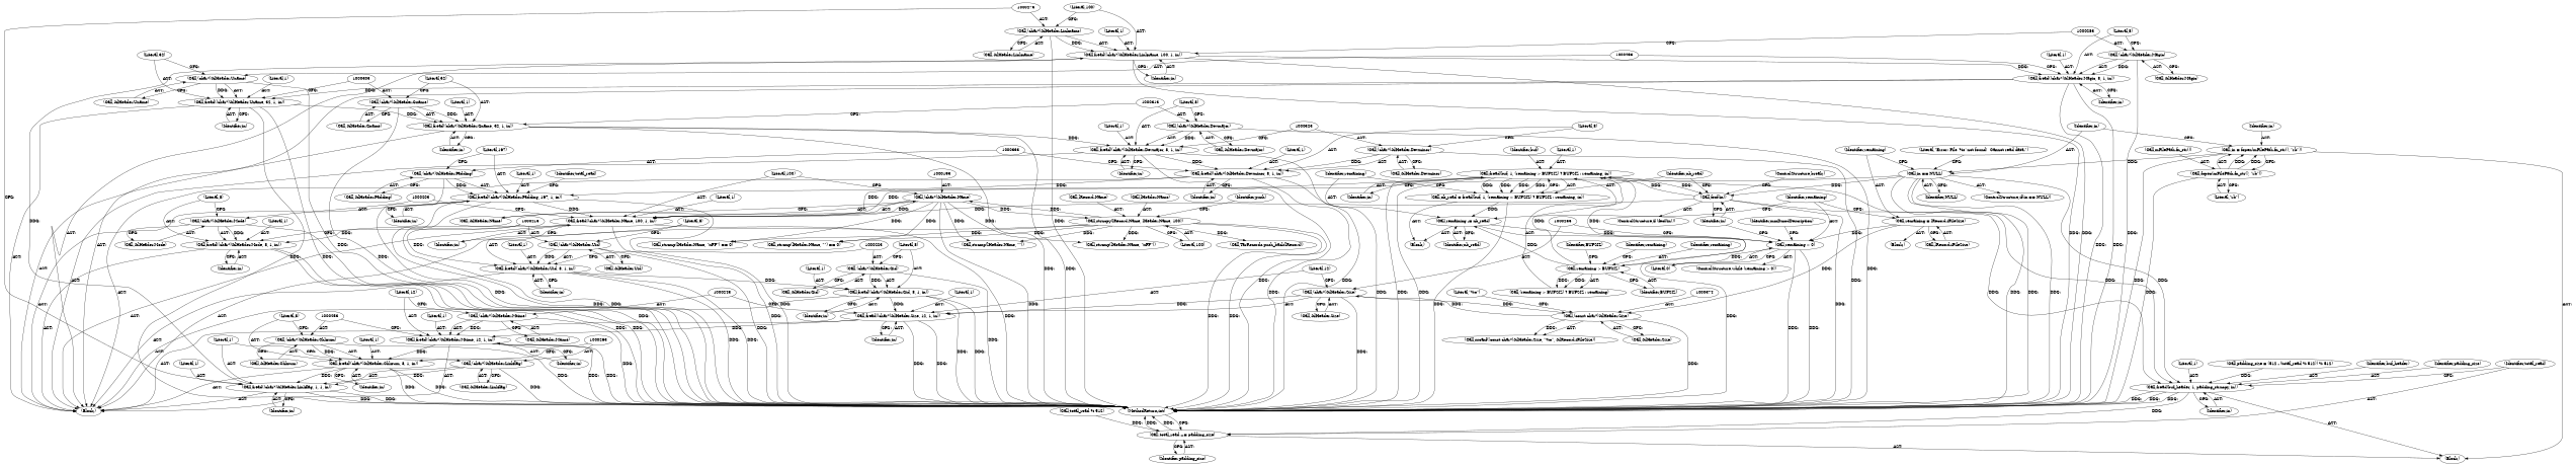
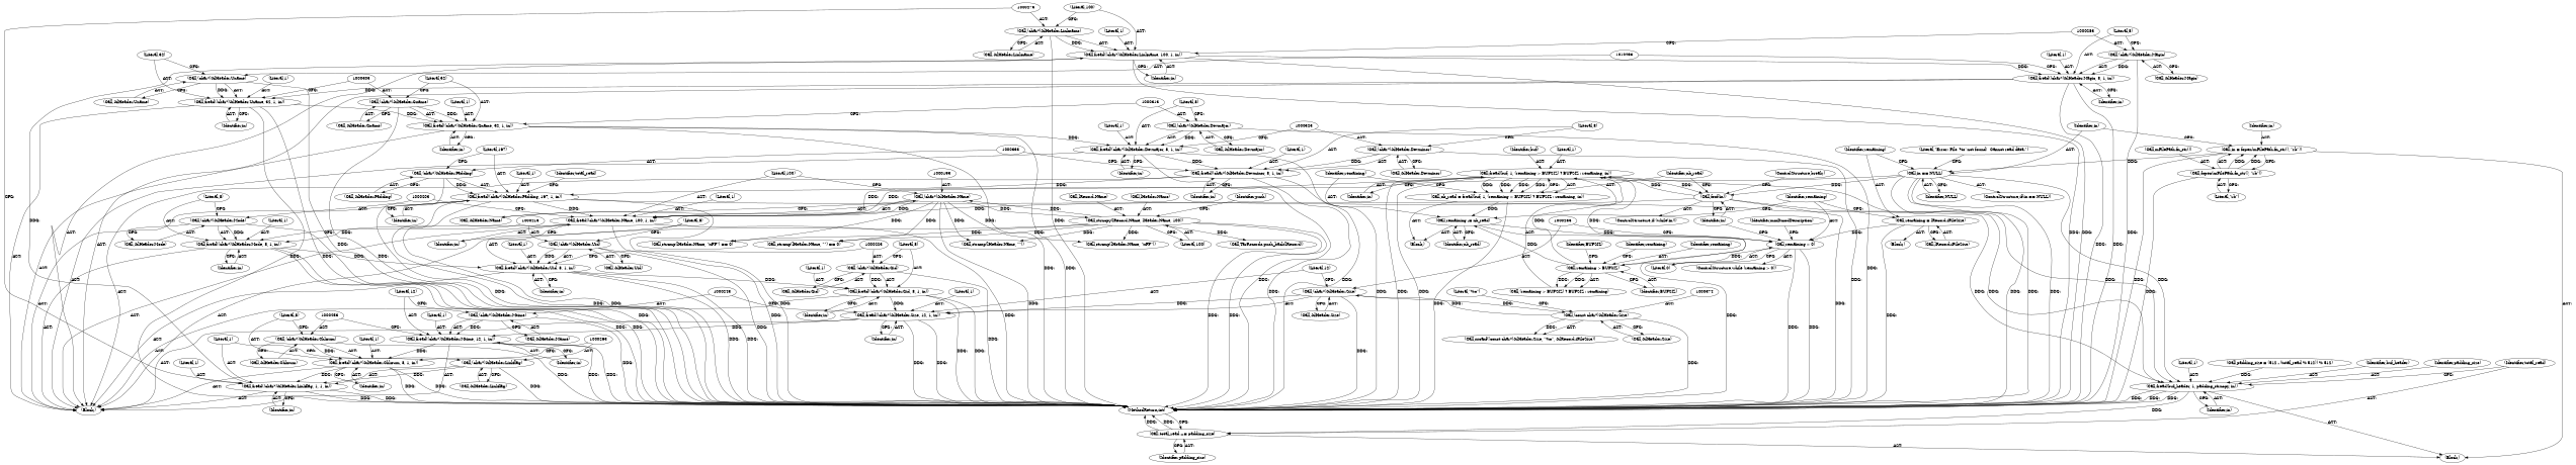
  digraph {
    n1 [label="(Call,fread((char*)&lHeader.Linkname, 100, 1, in))"]
    n2 [label="(Call,fread((char*)&lHeader.Magic, 8, 1, in))"]
    n3 [label="(Identifier,in)"]
    n4 [label="(Block,)"]
    n5 [label="(MethodReturn,int)"]
    n6 [label="(Call,fread((char*)&lHeader.Uname, 32, 1, in))"]
    n7 [label="(Identifier,in)"]
    n8 [label="(Call,total_read += padding_size)"]
    n9 [label="(Call,(char*)&lHeader.Linkname)"]
    n10 [label="(Call,&lHeader.Linkname)"]
    n11 [label="(Call,fread((char*)&lHeader.Linkflag, 1, 1, in))"]
    n12 [label="(Identifier,in)"]
    n13 [label="(Call,(char*)&lHeader.Linkflag)"]
    n14 [label="(Call,&lHeader.Linkflag)"]
    n15 [label="(Call,fread((char*)&lHeader.Chksum, 8, 1, in))"]
    n16 [label="(Identifier,in)"]
    n17 [label="(Call,(char*)&lHeader.Chksum)"]
    n18 [label="(Call,&lHeader.Chksum)"]
    n19 [label="(Call,fread((char*)&lHeader.Mtime, 12, 1, in))"]
    n20 [label="(Identifier,in)"]
    n21 [label="(Call,(char*)&lHeader.Mtime)"]
    n22 [label="(Call,&lHeader.Mtime)"]
    n23 [label="(Call,fread((char*)&lHeader.Size, 12, 1, in))"]
    n24 [label="(Identifier,in)"]
    n25 [label="(Call,(char*)&lHeader.Size)"]
    n26 [label="(Call,(const char*)&lHeader.Size)"]
    n27 [label="(Call,&lHeader.Size)"]
    n28 [label="(Call,&lHeader.Size)"]
    n29 [label="(Call,sscanf((const char*)&lHeader.Size, \"%o\", &lRecord.iFileSize))"]
    n30 [label="(Call,fread((char*)&lHeader.Gid, 8, 1, in))"]
    n31 [label="(Identifier,in)"]
    n32 [label="(Call,(char*)&lHeader.Gid)"]
    n33 [label="(Call,&lHeader.Gid)"]
    n34 [label="(Call,fread((char*)&lHeader.Uid, 8, 1, in))"]
    n35 [label="(Identifier,in)"]
    n36 [label="(Call,(char*)&lHeader.Uid)"]
    n37 [label="(Call,&lHeader.Uid)"]
    n38 [label="(Call,fread((char*)&lHeader.Mode, 8, 1, in))"]
    n39 [label="(Identifier,in)"]
    n40 [label="(Call,(char*)&lHeader.Mode)"]
    n41 [label="(Call,&lHeader.Mode)"]
    n42 [label="(Call,fread((char*)&lHeader.Name, 100, 1, in))"]
    n43 [label="(Identifier,in)"]
    n44 [label="(Call,(char*)&lHeader.Name)"]
    n45 [label="(Call,strncpy(lRecord.Name, lHeader.Name, 100))"]
    n46 [label="(Call,&lHeader.Name)"]
    n47 [label="(Call,strcmp(lHeader.Name, \"\") == 0)"]
    n48 [label="(Call,strcmp(lHeader.Name, \"\xFF\"))"]
    n49 [label="(Call,strcmp(lHeader.Name, \"\xFF\") == 0)"]
    n50 [label="(Call,strcmp(lHeader.Name, \"\"))"]
    n51 [label="(Literal,100)"]
    n52 [label="(Call,TarRecords.push_back(lRecord))"]
    n53 [label="(Call,fread(buf, 1, (remaining > BUFSIZ) ? BUFSIZ : remaining, in))"]
    n54 [label="(Call,nb_read = fread(buf, 1, (remaining > BUFSIZ) ? BUFSIZ : remaining, in))"]
    n55 [label="(Call,feof(in))"]
    n56 [label="(Call,fread(buf_header, 1, padding_strncpy, in))"]
    n57 [label="(Identifier,in)"]
    n58 [label="(Call,remaining -= nb_read)"]
    n59 [label="(Block,)"]
-   n60 [label="(ControlStructure,if (feof(in)))"]
+   n60 [label="(ControlStructure,if (while(in)))"]
    n61 [label="(Identifier,in)"]
    n62 [label="(Block,)"]
    n63 [label="(Identifier,in)"]
    n64 [label="(Call,remaining > BUFSIZ)"]
    n65 [label="(Identifier,BUFSIZ)"]
    n66 [label="(Call,(remaining > BUFSIZ) ? BUFSIZ : remaining)"]
    n67 [label="(Call,remaining > 0)"]
    n68 [label="(Identifier,nb_read)"]
    n69 [label="(ControlStructure,while (remaining > 0))"]
    n70 [label="(Literal,0)"]
    n71 [label="(Call,remaining = lRecord.iFileSize)"]
    n72 [label="(Block,)"]
    n73 [label="(Call,lRecord.iFileSize)"]
    n74 [label="(Call,in == NULL)"]
    n75 [label="(ControlStructure,if(in == NULL))"]
    n76 [label="(Identifier,NULL)"]
    n77 [label="(Call,in = fopen(mFilePath.fn_str(), \"rb\"))"]
    n78 [label="(Call,fopen(mFilePath.fn_str(), \"rb\"))"]
    n79 [label="(Literal,\"rb\")"]
    n80 [label="(Call,fread((char*)&lHeader.Padding, 167, 1, in))"]
    n81 [label="(Identifier,in)"]
    n82 [label="(Call,(char*)&lHeader.Padding)"]
    n83 [label="(Call,&lHeader.Padding)"]
    n84 [label="(Call,fread((char*)&lHeader.Devminor, 8, 1, in))"]
    n85 [label="(Identifier,in)"]
    n86 [label="(Call,(char*)&lHeader.Devminor)"]
    n87 [label="(Call,&lHeader.Devminor)"]
    n88 [label="(Call,fread((char*)&lHeader.Devmajor, 8, 1, in))"]
    n89 [label="(Identifier,in)"]
    n90 [label="(Call,(char*)&lHeader.Devmajor)"]
    n91 [label="(Call,&lHeader.Devmajor)"]
    n92 [label="(Call,fread((char*)&lHeader.Gname, 32, 1, in))"]
    n93 [label="(Identifier,in)"]
    n94 [label="(Call,(char*)&lHeader.Gname)"]
    n95 [label="(Call,&lHeader.Gname)"]
    n96 [label="(Identifier,in)"]
    n97 [label="(Call,(char*)&lHeader.Uname)"]
    n98 [label="(Call,&lHeader.Uname)"]
    n99 [label="(Call,(char*)&lHeader.Magic)"]
    n100 [label="(Call,&lHeader.Magic)"]
    n101 [label="(Identifier,padding_size)"]
    n102 [label="(Identifier,BUFSIZ)"]
    n103 [label="(Literal,32)"]
    n104 [label="(Literal,1)"]
    n105 [label="(Identifier,remaining)"]
    n106 [label="(Identifier,mmDmodDescription)"]
    n107 [label="(Call,mFilePath.fn_str())"]
    n108 [label="(Literal,1)"]
    n109 [label="(Literal,1)"]
    n110 [label="(Literal,1)"]
    n111 [label="(Literal,8)"]
    n112 [label="(Identifier,total_read)"]
    n113 [label="(Identifier,padding_size)"]
    n114 [label="(Literal,8)"]
-   n115 [label="(Call,total_read % 512)"]
    n116 [label="(Literal,167)"]
    n117 [label="(Literal,\"Error: File '%s' not found!  Cannot read data.\")"]
    n118 [label="(Identifier,remaining)"]
    n119 [label="(Literal,8)"]
    n120 [label="(Call,lHeader.Name)"]
    n121 [label="(Literal,\"%o\")"]
    n122 [label="(Identifier,remaining)"]
    n123 [label="(Identifier,remaining)"]
    n124 [label="(Identifier,remaining)"]
    n125 [label="(Identifier,nb_read)"]
    n126 [label="(Literal,1)"]
    n127 [label="(Literal,100)"]
    n128 [label="(Literal,8)"]
    n129 [label="(Literal,8)"]
    n130 [label="(Identifier,in)"]
    n131 [label="(Identifier,buf)"]
    n132 [label="(Literal,1)"]
    n133 [label="(ControlStructure,break;)"]
    n134 [label="(Literal,8)"]
    n135 [label="(Literal,1)"]
    n136 [label="(Literal,1)"]
    n137 [label="(Literal,12)"]
    n138 [label="(Identifier,in)"]
    n139 [label="(Literal,100)"]
    n140 [label="(Literal,1)"]
    n141 [label="(Literal,1)"]
    n142 [label="(Literal,1)"]
    n143 [label="(Literal,12)"]
    n144 [label="(Identifier,total_read)"]
    n145 [label="(Literal,8)"]
    n146 [label="(Call,padding_size = (512 - (total_read % 512)) % 512)"]
    n147 [label="(Literal,1)"]
    n148 [label="(Literal,1)"]
    n149 [label="(Literal,1)"]
    n150 [label="(Identifier,push)"]
    n151 [label="(Literal,1)"]
    n152 [label="(Literal,1)"]
    n153 [label="(Call,lRecord.Name)"]
    n154 [label="(Literal,1)"]
    n155 [label="(Literal,1)"]
    n156 [label="(Literal,32)"]
    n157 [label="(Identifier,buf_header)"]
    1000283
    1000273
    1000263
    1000253
    1000243
    1000233
    1000374
    1000223
    1000213
    1000203
    1000193
    1000333
    1000323
    1000313
    1000303
-   1000293
+   1000293 [label=1010293]
    n1 -> n2 [label="DDG: "]
    n1 -> n3 [label="CFG: "]
    n1 -> n4 [label="AST: "]
    n1 -> n5 [label="DDG: "]
    n1 -> n5 [label="DDG: "]
    n2 -> n4 [label="AST: "]
    n2 -> n5 [label="DDG: "]
    n2 -> n5 [label="DDG: "]
    n2 -> n6 [label="DDG: "]
    n2 -> n7 [label="CFG: "]
    n3 -> n1 [label="AST: "]
    n5 -> n8 [label="CFG: "]
    n6 -> n4 [label="AST: "]
    n6 -> n5 [label="DDG: "]
    n6 -> n5 [label="DDG: "]
    n6 -> n92 [label="DDG: "]
    n6 -> n96 [label="CFG: "]
    n7 -> n2 [label="AST: "]
    n8 -> n5 [label="DDG: "]
    n8 -> n5 [label="DDG: "]
    n8 -> n62 [label="AST: "]
    n8 -> n101 [label="CFG: "]
    n9 -> n1 [label="AST: "]
    n9 -> n1 [label="DDG: "]
    n9 -> n5 [label="DDG: "]
    n9 -> n10 [label="CFG: "]
    n10 -> n9 [label="AST: "]
    n11 -> n1 [label="DDG: "]
    n11 -> n4 [label="AST: "]
    n11 -> n5 [label="DDG: "]
    n11 -> n5 [label="DDG: "]
    n11 -> n12 [label="CFG: "]
    n12 -> n11 [label="AST: "]
    n13 -> n5 [label="DDG: "]
    n13 -> n11 [label="AST: "]
    n13 -> n11 [label="DDG: "]
    n13 -> n14 [label="CFG: "]
    n14 -> n13 [label="AST: "]
    n15 -> n4 [label="AST: "]
    n15 -> n5 [label="DDG: "]
    n15 -> n5 [label="DDG: "]
    n15 -> n11 [label="DDG: "]
    n15 -> n16 [label="CFG: "]
    n16 -> n15 [label="AST: "]
    n17 -> n5 [label="DDG: "]
    n17 -> n15 [label="AST: "]
    n17 -> n15 [label="DDG: "]
    n17 -> n18 [label="CFG: "]
    n18 -> n17 [label="AST: "]
    n19 -> n4 [label="AST: "]
    n19 -> n5 [label="DDG: "]
    n19 -> n5 [label="DDG: "]
    n19 -> n15 [label="DDG: "]
    n19 -> n20 [label="CFG: "]
    n20 -> n19 [label="AST: "]
    n21 -> n5 [label="DDG: "]
    n21 -> n19 [label="AST: "]
    n21 -> n19 [label="DDG: "]
    n21 -> n22 [label="CFG: "]
    n22 -> n21 [label="AST: "]
    n23 -> n4 [label="AST: "]
    n23 -> n5 [label="DDG: "]
    n23 -> n5 [label="DDG: "]
    n23 -> n19 [label="DDG: "]
    n23 -> n24 [label="CFG: "]
    n24 -> n23 [label="AST: "]
    n25 -> n5 [label="DDG: "]
    n25 -> n23 [label="AST: "]
    n25 -> n23 [label="DDG: "]
    n25 -> n26 [label="DDG: "]
    n25 -> n27 [label="CFG: "]
    n26 -> n5 [label="DDG: "]
    n26 -> n25 [label="DDG: "]
    n26 -> n28 [label="CFG: "]
    n26 -> n29 [label="AST: "]
    n26 -> n29 [label="DDG: "]
    n27 -> n25 [label="AST: "]
    n28 -> n26 [label="AST: "]
    n30 -> n4 [label="AST: "]
    n30 -> n5 [label="DDG: "]
    n30 -> n5 [label="DDG: "]
    n30 -> n23 [label="DDG: "]
    n30 -> n31 [label="CFG: "]
    n31 -> n30 [label="AST: "]
    n32 -> n5 [label="DDG: "]
    n32 -> n30 [label="AST: "]
    n32 -> n30 [label="DDG: "]
    n32 -> n33 [label="CFG: "]
    n33 -> n32 [label="AST: "]
    n34 -> n4 [label="AST: "]
    n34 -> n5 [label="DDG: "]
    n34 -> n5 [label="DDG: "]
    n34 -> n30 [label="DDG: "]
    n34 -> n35 [label="CFG: "]
    n35 -> n34 [label="AST: "]
    n36 -> n5 [label="DDG: "]
    n36 -> n34 [label="AST: "]
    n36 -> n34 [label="DDG: "]
    n36 -> n37 [label="CFG: "]
    n37 -> n36 [label="AST: "]
    n38 -> n4 [label="AST: "]
    n38 -> n5 [label="DDG: "]
    n38 -> n5 [label="DDG: "]
-   1000213 -> n34 [label="DDG: "]
+   n38 -> n34 [label="DDG: "]
    n38 -> n39 [label="CFG: "]
    n39 -> n38 [label="AST: "]
    n40 -> n5 [label="DDG: "]
    n40 -> n38 [label="AST: "]
    n40 -> n38 [label="DDG: "]
    n40 -> n41 [label="CFG: "]
    n41 -> n40 [label="AST: "]
    n42 -> n4 [label="AST: "]
    n42 -> n5 [label="DDG: "]
    n42 -> n5 [label="DDG: "]
    n42 -> n38 [label="DDG: "]
    n42 -> n43 [label="CFG: "]
    n43 -> n42 [label="AST: "]
    n44 -> n5 [label="DDG: "]
    n44 -> n42 [label="AST: "]
    n44 -> n42 [label="DDG: "]
    n44 -> n45 [label="DDG: "]
    n44 -> n46 [label="CFG: "]
    n44 -> n47 [label="DDG: "]
    n44 -> n48 [label="DDG: "]
    n44 -> n49 [label="DDG: "]
    n44 -> n50 [label="DDG: "]
    n45 -> n4 [label="AST: "]
    n45 -> n5 [label="DDG: "]
    n45 -> n5 [label="DDG: "]
    n45 -> n44 [label="DDG: "]
    n45 -> n47 [label="DDG: "]
    n45 -> n48 [label="DDG: "]
    n45 -> n49 [label="DDG: "]
    n45 -> n50 [label="DDG: "]
    n45 -> n51 [label="CFG: "]
    n45 -> n52 [label="DDG: "]
    n46 -> n44 [label="AST: "]
    n51 -> n45 [label="AST: "]
    n53 -> n5 [label="DDG: "]
    n53 -> n5 [label="DDG: "]
    n53 -> n42 [label="DDG: "]
    n53 -> n54 [label="AST: "]
    n53 -> n54 [label="DDG: "]
    n53 -> n54 [label="DDG: "]
    n53 -> n54 [label="DDG: "]
    n53 -> n54 [label="DDG: "]
    n53 -> n55 [label="DDG: "]
    n53 -> n56 [label="DDG: "]
    n53 -> n57 [label="CFG: "]
    n54 -> n5 [label="DDG: "]
    n54 -> n53 [label="CFG: "]
    n54 -> n58 [label="DDG: "]
    n54 -> n59 [label="AST: "]
    n55 -> n5 [label="DDG: "]
    n55 -> n42 [label="DDG: "]
    n55 -> n53 [label="DDG: "]
    n55 -> n56 [label="DDG: "]
    n55 -> n60 [label="AST: "]
    n55 -> n61 [label="CFG: "]
    n56 -> n5 [label="DDG: "]
    n56 -> n5 [label="DDG: "]
    n56 -> n5 [label="DDG: "]
    n56 -> n8 [label="DDG: "]
    n56 -> n62 [label="AST: "]
    n56 -> n63 [label="CFG: "]
    n57 -> n53 [label="AST: "]
    n58 -> n5 [label="DDG: "]
    n58 -> n59 [label="AST: "]
    n58 -> n67 [label="DDG: "]
    n58 -> n68 [label="CFG: "]
    n61 -> n55 [label="AST: "]
    n61 -> n67 [label="CFG: "]
    n63 -> n56 [label="AST: "]
    n64 -> n53 [label="DDG: "]
    n64 -> n53 [label="DDG: "]
    n64 -> n58 [label="DDG: "]
    n64 -> n65 [label="CFG: "]
    n64 -> n66 [label="AST: "]
    n64 -> n66 [label="DDG: "]
    n64 -> n66 [label="DDG: "]
    n65 -> n64 [label="AST: "]
    n66 -> n53 [label="AST: "]
    n67 -> n5 [label="DDG: "]
    n67 -> n5 [label="DDG: "]
    n67 -> n64 [label="DDG: "]
    n67 -> n69 [label="AST: "]
    n67 -> n70 [label="CFG: "]
    n68 -> n58 [label="AST: "]
    n70 -> n67 [label="AST: "]
-   n71 -> n26 [label="DDG: "]
+   n71 -> n5 [label="DDG: "]
    n71 -> n67 [label="DDG: "]
    n71 -> n72 [label="AST: "]
    n71 -> n73 [label="CFG: "]
    n73 -> n71 [label="AST: "]
    n74 -> n5 [label="DDG: "]
    n74 -> n5 [label="DDG: "]
    n74 -> n5 [label="DDG: "]
    n74 -> n42 [label="DDG: "]
    n74 -> n55 [label="DDG: "]
    n74 -> n56 [label="DDG: "]
    n74 -> n75 [label="AST: "]
    n74 -> n76 [label="CFG: "]
    n76 -> n74 [label="AST: "]
    n77 -> n5 [label="DDG: "]
    n77 -> n62 [label="AST: "]
    n77 -> n74 [label="DDG: "]
    n77 -> n78 [label="CFG: "]
    n78 -> n5 [label="DDG: "]
    n78 -> n77 [label="AST: "]
    n78 -> n77 [label="DDG: "]
    n78 -> n77 [label="DDG: "]
    n78 -> n79 [label="CFG: "]
    n79 -> n78 [label="AST: "]
    n80 -> n4 [label="AST: "]
    n80 -> n5 [label="DDG: "]
    n80 -> n5 [label="DDG: "]
    n80 -> n5 [label="DDG: "]
    n80 -> n42 [label="DDG: "]
+   n80 -> n56 [label="DDG: "]
    n80 -> n81 [label="CFG: "]
    n81 -> n80 [label="AST: "]
    n82 -> n5 [label="DDG: "]
    n82 -> n80 [label="AST: "]
    n82 -> n80 [label="DDG: "]
    n82 -> n83 [label="CFG: "]
    n83 -> n82 [label="AST: "]
    n84 -> n4 [label="AST: "]
    n84 -> n5 [label="DDG: "]
    n84 -> n5 [label="DDG: "]
    n84 -> n80 [label="DDG: "]
    n84 -> n85 [label="CFG: "]
    n85 -> n84 [label="AST: "]
    n86 -> n5 [label="DDG: "]
    n86 -> n84 [label="AST: "]
    n86 -> n84 [label="DDG: "]
    n86 -> n87 [label="CFG: "]
    n87 -> n86 [label="AST: "]
    n88 -> n4 [label="AST: "]
    n88 -> n5 [label="DDG: "]
    n88 -> n5 [label="DDG: "]
    n88 -> n84 [label="DDG: "]
    n88 -> n89 [label="CFG: "]
    n89 -> n88 [label="AST: "]
    n90 -> n5 [label="DDG: "]
    n90 -> n88 [label="AST: "]
    n90 -> n88 [label="DDG: "]
    n90 -> n91 [label="CFG: "]
    n91 -> n90 [label="AST: "]
    n92 -> n4 [label="AST: "]
    n92 -> n5 [label="DDG: "]
    n92 -> n5 [label="DDG: "]
    n92 -> n88 [label="DDG: "]
    n92 -> n93 [label="CFG: "]
    n93 -> n92 [label="AST: "]
    n94 -> n5 [label="DDG: "]
    n94 -> n92 [label="AST: "]
    n94 -> n92 [label="DDG: "]
    n94 -> n95 [label="CFG: "]
    n95 -> n94 [label="AST: "]
    n96 -> n6 [label="AST: "]
    n97 -> n5 [label="DDG: "]
    n97 -> n6 [label="AST: "]
    n97 -> n6 [label="DDG: "]
    n97 -> n98 [label="CFG: "]
    n98 -> n97 [label="AST: "]
    n99 -> n2 [label="AST: "]
    n99 -> n2 [label="DDG: "]
    n99 -> n5 [label="DDG: "]
    n99 -> n100 [label="CFG: "]
    n100 -> n99 [label="AST: "]
    n101 -> n8 [label="AST: "]
    n102 -> n64 [label="CFG: "]
    n103 -> n6 [label="AST: "]
    n103 -> n97 [label="CFG: "]
    n104 -> n23 [label="AST: "]
    n105 -> n71 [label="AST: "]
    n105 -> n74 [label="CFG: "]
    n106 -> n67 [label="CFG: "]
    n107 -> n78 [label="AST: "]
    n108 -> n92 [label="AST: "]
    n109 -> n38 [label="AST: "]
    n110 -> n80 [label="AST: "]
    n111 -> n38 [label="AST: "]
    n111 -> n40 [label="CFG: "]
    n112 -> n8 [label="AST: "]
    n112 -> n56 [label="CFG: "]
    n113 -> n56 [label="AST: "]
    n114 -> n34 [label="AST: "]
    n114 -> n36 [label="CFG: "]
-   n115 -> n8 [label="DDG: "]
    n116 -> n80 [label="AST: "]
    n116 -> n82 [label="CFG: "]
    n117 -> n74 [label="CFG: "]
    n118 -> n54 [label="CFG: "]
    n118 -> n58 [label="AST: "]
    n119 -> n88 [label="AST: "]
    n119 -> n90 [label="CFG: "]
    n120 -> n45 [label="AST: "]
    n121 -> n26 [label="CFG: "]
    n122 -> n64 [label="CFG: "]
    n123 -> n58 [label="CFG: "]
    n123 -> n67 [label="AST: "]
    n123 -> n71 [label="CFG: "]
    n124 -> n64 [label="AST: "]
    n125 -> n54 [label="AST: "]
    n125 -> n55 [label="CFG: "]
    n126 -> n19 [label="AST: "]
    n127 -> n1 [label="AST: "]
    n127 -> n9 [label="CFG: "]
    n128 -> n15 [label="AST: "]
    n128 -> n17 [label="CFG: "]
    n129 -> n2 [label="AST: "]
    n129 -> n99 [label="CFG: "]
    n130 -> n77 [label="AST: "]
    n131 -> n53 [label="AST: "]
    n132 -> n11 [label="AST: "]
    n132 -> n13 [label="CFG: "]
    n133 -> n55 [label="CFG: "]
    n134 -> n30 [label="AST: "]
    n134 -> n32 [label="CFG: "]
    n135 -> n34 [label="AST: "]
    n136 -> n30 [label="AST: "]
    n137 -> n19 [label="AST: "]
    n137 -> n21 [label="CFG: "]
    n138 -> n74 [label="AST: "]
    n138 -> n77 [label="CFG: "]
    n139 -> n42 [label="AST: "]
    n139 -> n44 [label="CFG: "]
    n140 -> n53 [label="AST: "]
    n141 -> n56 [label="AST: "]
    n142 -> n15 [label="AST: "]
    n143 -> n23 [label="AST: "]
    n143 -> n25 [label="CFG: "]
    n144 -> n80 [label="CFG: "]
    n145 -> n84 [label="AST: "]
    n145 -> n86 [label="CFG: "]
    n146 -> n56 [label="DDG: "]
    n147 -> n6 [label="AST: "]
    n148 -> n84 [label="AST: "]
    n149 -> n1 [label="AST: "]
    n150 -> n45 [label="CFG: "]
    n151 -> n42 [label="AST: "]
    n152 -> n2 [label="AST: "]
    n153 -> n45 [label="AST: "]
    n154 -> n11 [label="AST: "]
    n155 -> n88 [label="AST: "]
    n156 -> n92 [label="AST: "]
    n156 -> n94 [label="CFG: "]
    n157 -> n56 [label="AST: "]
    1000283 -> n1 [label="CFG: "]
    1000283 -> n99 [label="AST: "]
    1000273 -> n9 [label="AST: "]
    1000273 -> n11 [label="CFG: "]
    1000263 -> n13 [label="AST: "]
    1000263 -> n15 [label="CFG: "]
    1000253 -> n17 [label="AST: "]
    1000253 -> n19 [label="CFG: "]
    1000243 -> n21 [label="AST: "]
    1000243 -> n23 [label="CFG: "]
    1000233 -> n25 [label="AST: "]
    1000233 -> n67 [label="CFG: "]
    1000374 -> n26 [label="AST: "]
    1000223 -> n32 [label="AST: "]
    1000223 -> n34 [label="CFG: "]
    1000213 -> n36 [label="AST: "]
    1000213 -> n38 [label="CFG: "]
    1000203 -> n40 [label="AST: "]
    1000203 -> n42 [label="CFG: "]
    1000193 -> n44 [label="AST: "]
    1000333 -> n82 [label="AST: "]
    1000333 -> n84 [label="CFG: "]
    1000323 -> n86 [label="AST: "]
    1000323 -> n88 [label="CFG: "]
    1000313 -> n90 [label="AST: "]
    1000313 -> n92 [label="CFG: "]
    1000303 -> n6 [label="CFG: "]
    1000303 -> n94 [label="AST: "]
    1000293 -> n2 [label="CFG: "]
    1000293 -> n97 [label="AST: "]
  }
